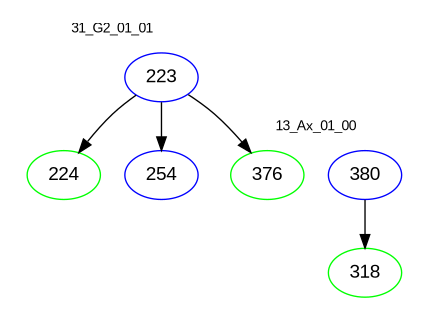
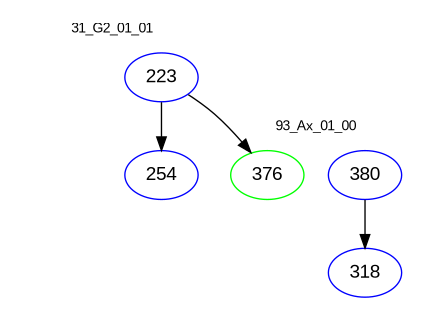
  digraph {
    fontname="Liberation Sans"
    node [color=blue fontname="Liberation Sans"]
    edge [color=black fontname="Liberation Sans"]
    n1 [label=380]
-   n2 [color=green label=318]
+   n2 [label=318]
    n3 [color=green label=376]
    n4 [label=223]
-   n5 [color=green label=224]
    n6 [label=254]
    subgraph cluster_1 {
      color=white
      fontsize=10
-     label="13_Ax_01_00"
+     label="93_Ax_01_00"
      n1
      n2
      n3
    }
    subgraph cluster_2 {
      color=white
      fontsize=10
      label="31_G2_01_01"
      n4
-     n5
      n6
    }
    n1 -> n2
    n4 -> n3
-   n4 -> n5
    n4 -> n6
  }
